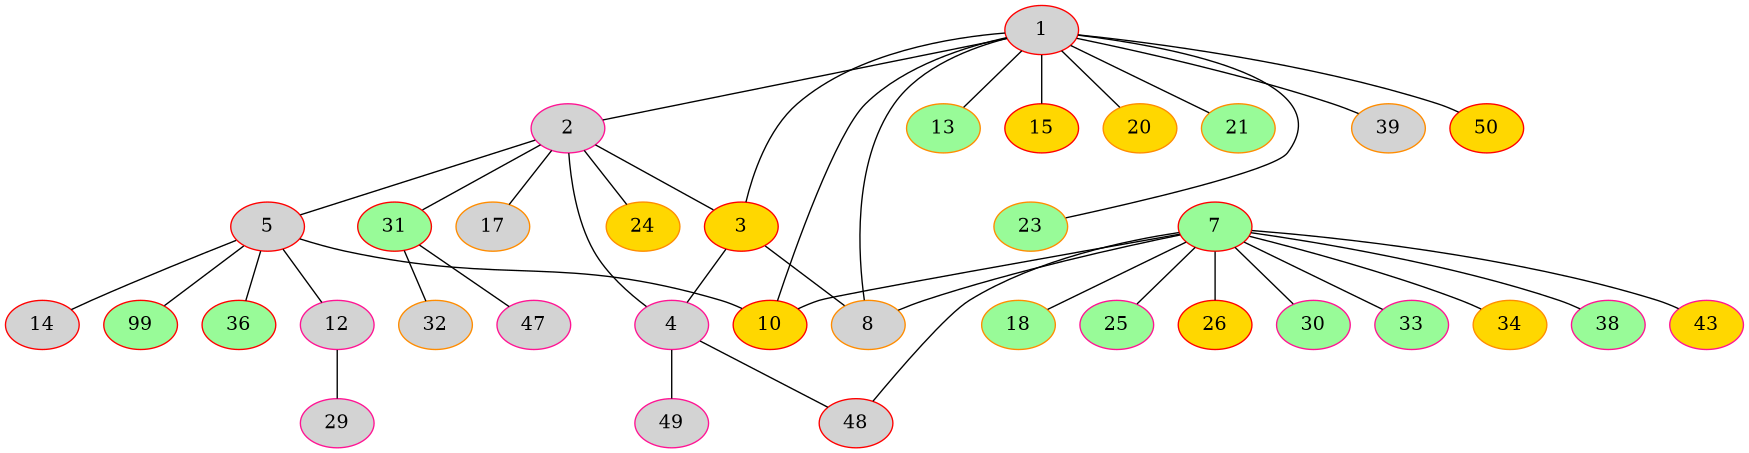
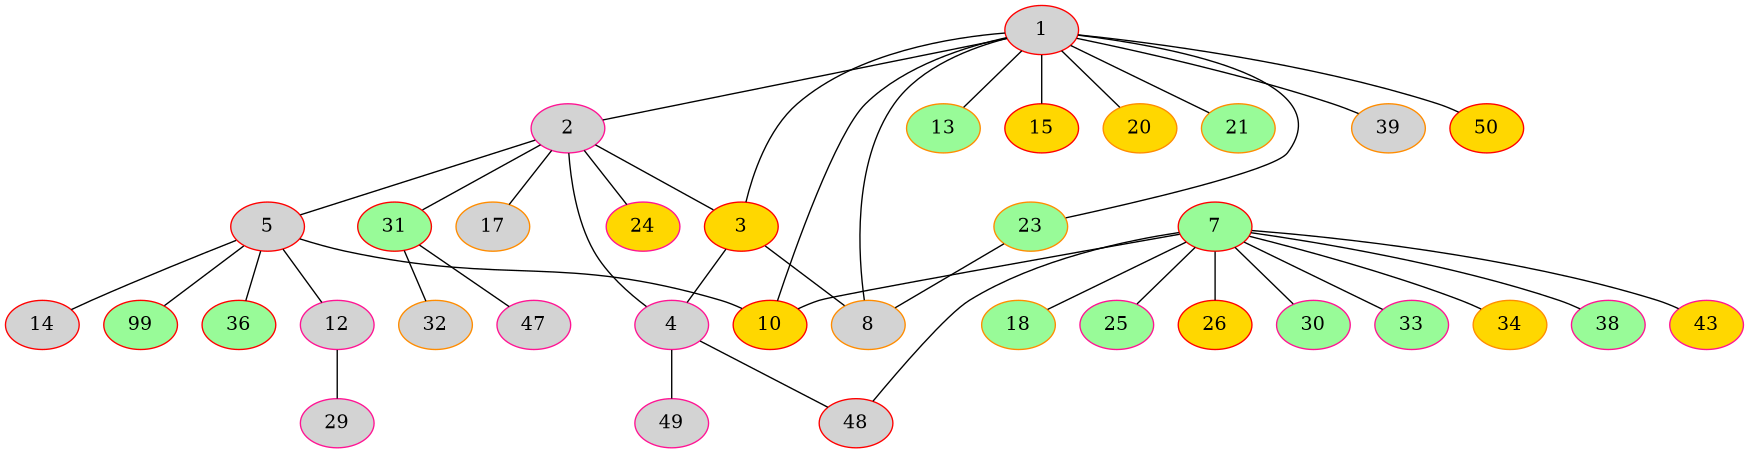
  graph {
    node [color=red fillcolor=lightgrey style=filled]
    1 [super="+9"]
    2 [color=deeppink super="+22"]
    3 [fillcolor=gold super="+45"]
    8 [color=darkorange]
    10 [fillcolor=gold super="+11"]
    13 [color=darkorange fillcolor=palegreen]
    15 [fillcolor=gold]
    20 [color=darkorange fillcolor=gold]
    21 [color=darkorange fillcolor=palegreen]
    23 [color=darkorange fillcolor=palegreen]
    39 [color=darkorange]
    50 [fillcolor=gold]
    4 [color=deeppink super="+42"]
    5 [super="+37"]
    17 [color=darkorange]
-   24 [color=darkorange fillcolor=gold]
+   24 [color=deeppink fillcolor=gold]
    31 [fillcolor=palegreen super="+46"]
    48
    49 [color=deeppink]
    12 [color=deeppink]
    14
    n22 [fillcolor=palegreen label=99]
    36 [fillcolor=palegreen]
    32 [color=darkorange super="+44"]
    47 [color=deeppink]
    29 [color=deeppink super="+35"]
    7 [fillcolor=palegreen super="+16"]
    18 [color=darkorange fillcolor=palegreen]
    25 [color=deeppink fillcolor=palegreen]
    26 [fillcolor=gold super="+27"]
    30 [color=deeppink fillcolor=palegreen]
    33 [color=deeppink fillcolor=palegreen super="+40"]
    34 [color=darkorange fillcolor=gold]
    38 [color=deeppink fillcolor=palegreen]
    43 [color=deeppink fillcolor=gold]
    1 -- 2
    1 -- 3
    1 -- 8
    1 -- 10
    1 -- 13
    1 -- 15
    1 -- 20
    1 -- 21
    1 -- 23
    1 -- 39
    1 -- 50
    2 -- 3
    2 -- 4
    2 -- 5
    2 -- 17
    2 -- 24
    2 -- 31
    3 -- 8
    3 -- 4
    4 -- 48
    4 -- 49
    5 -- 10
    5 -- 12
    5 -- 14
    5 -- n22
    5 -- 36
    31 -- 32
    31 -- 47
    12 -- 29
-   7 -- 8
+   23 -- 8
    7 -- 10
    7 -- 48
    7 -- 18
    7 -- 25
    7 -- 26
    7 -- 30
    7 -- 33
    7 -- 34
    7 -- 38
    7 -- 43
  }
